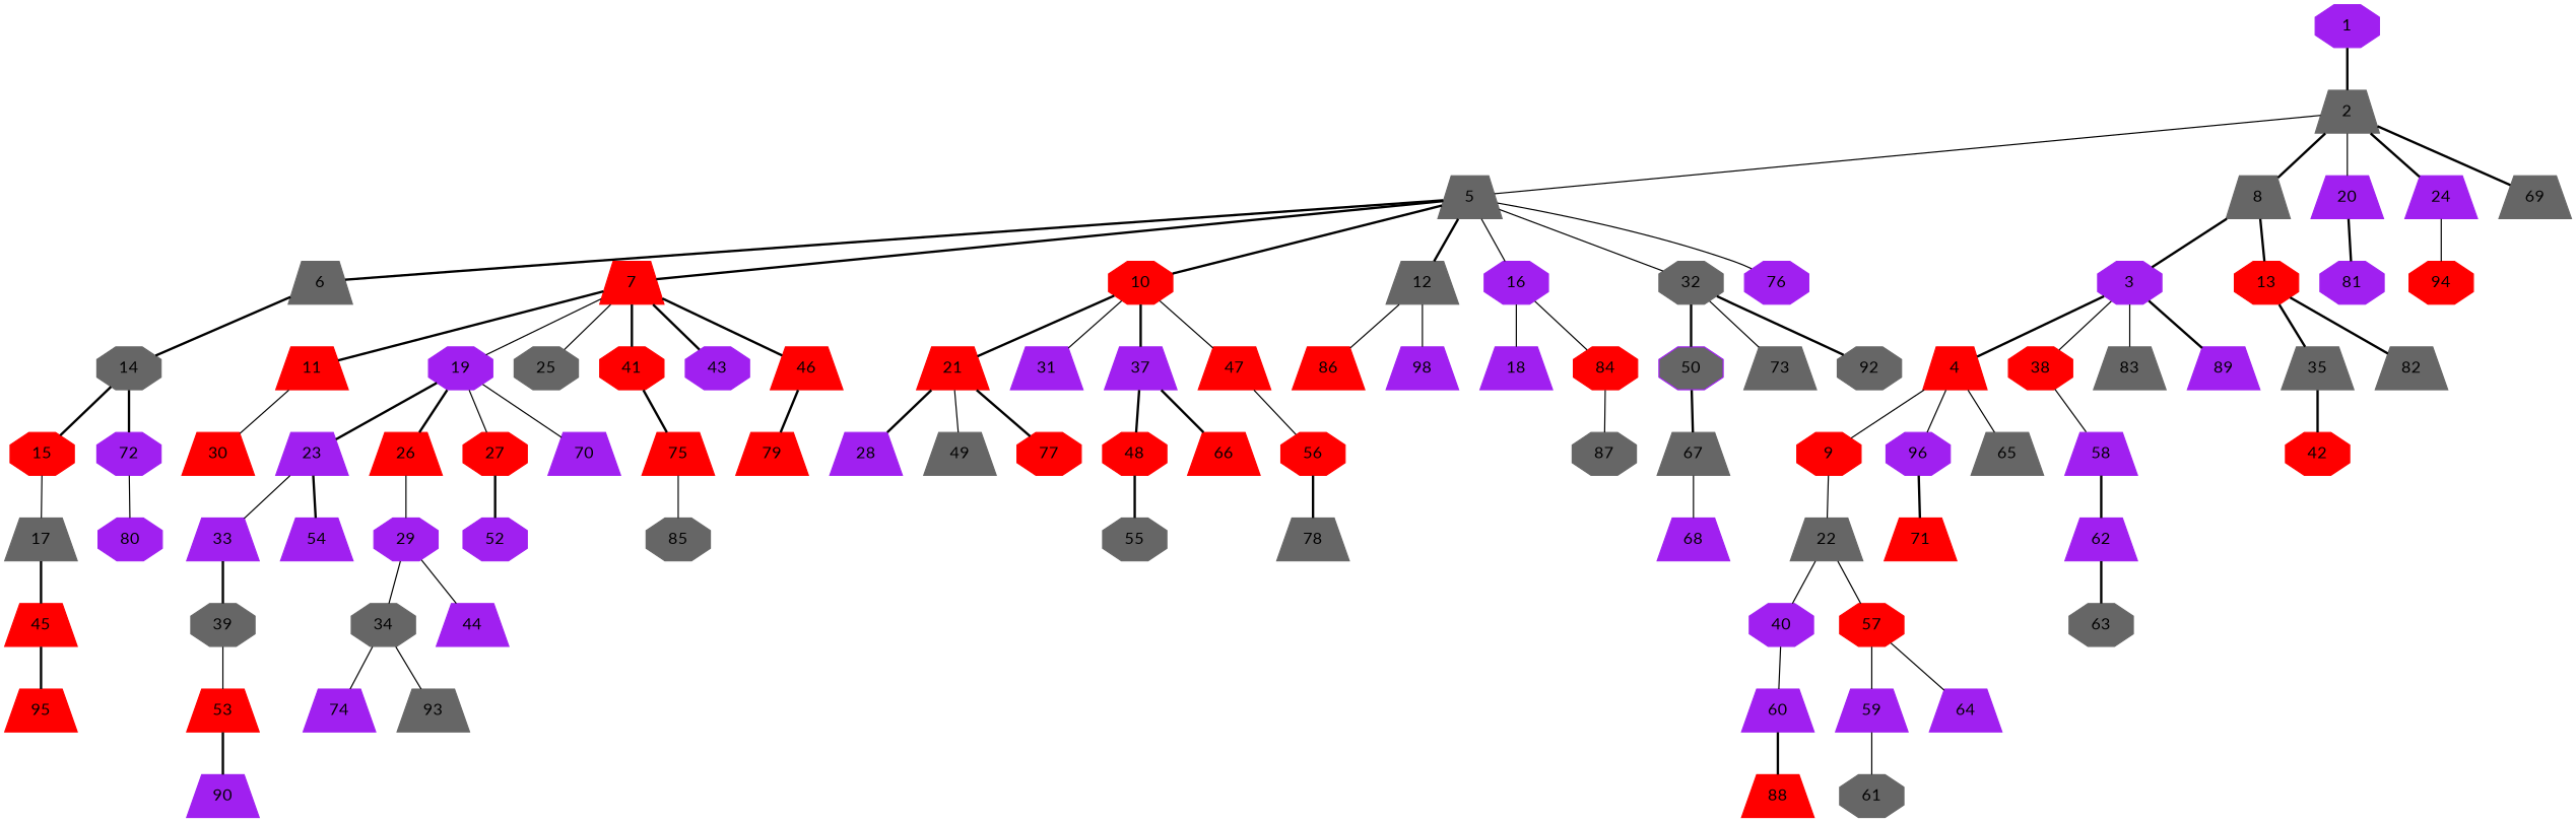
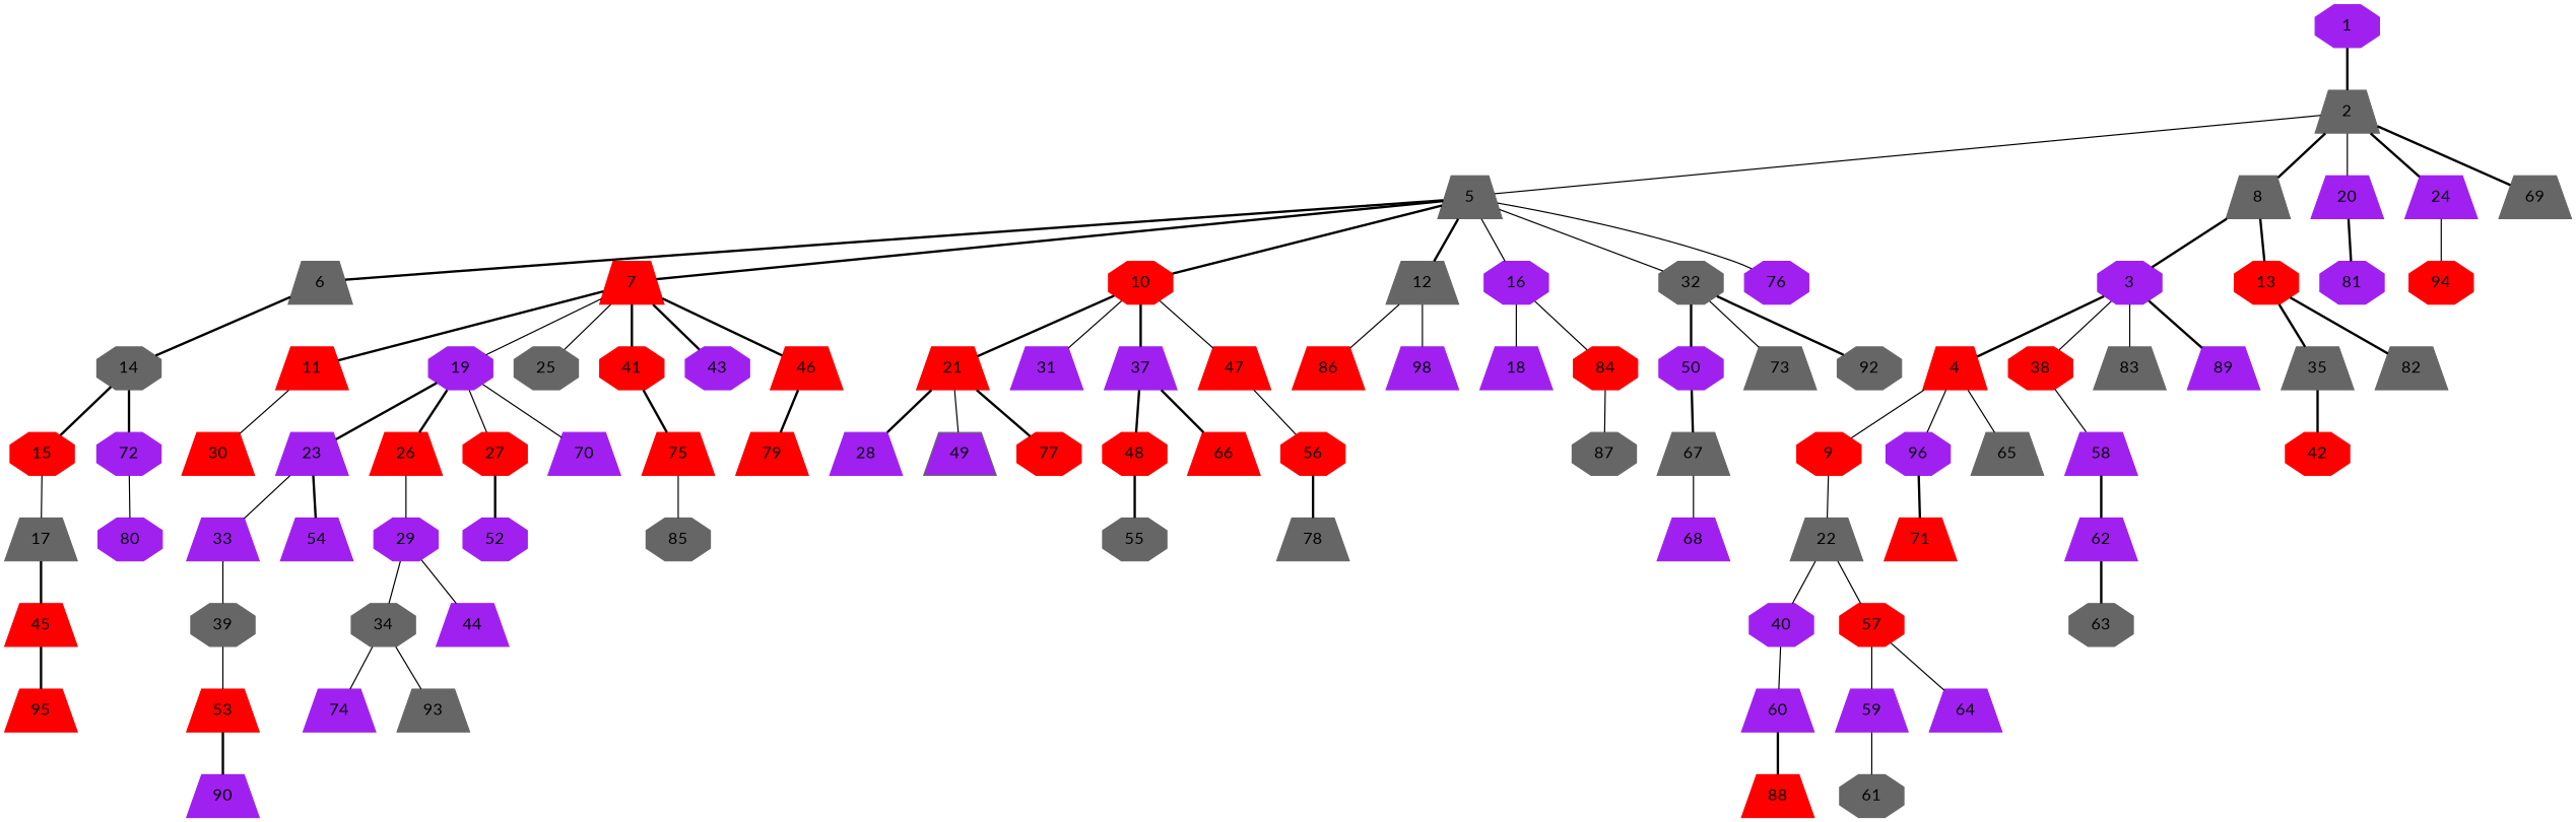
  graph {
    fontname=Lato
    node [color=purple fontname=Lato shape=trapezium style=filled]
    edge [fontname=Lato style=bold]
    1 [shape=octagon]
    2 [color=gray40]
    5 [color=gray40]
    8 [color=gray40]
    20
    24
    69 [color=gray40]
    3 [shape=octagon]
    4 [color=red]
    38 [color=red shape=octagon]
    83 [color=gray40]
    89
    6 [color=gray40]
    7 [color=red]
    10 [color=red shape=octagon]
    12 [color=gray40]
    16 [shape=octagon]
    32 [color=gray40 shape=octagon]
    76 [shape=octagon]
    13 [color=red shape=octagon]
    81 [shape=octagon]
    94 [color=red shape=octagon]
    9 [color=red shape=octagon]
    n24 [label=96 shape=octagon]
    65 [color=gray40]
    58
    22 [color=gray40]
    71 [color=red]
    14 [color=gray40 shape=octagon]
    11 [color=red]
    19 [shape=octagon]
    25 [color=gray40 shape=octagon]
    41 [color=red shape=octagon]
    43 [shape=octagon]
    46 [color=red]
    21 [color=red]
    31
    37
    47 [color=red]
    86 [color=red]
    n41 [label=98]
    18
    84 [color=red shape=octagon]
-   50 [shape=octagon fillcolor=gray40]
+   50 [shape=octagon]
    73 [color=gray40]
    92 [color=gray40 shape=octagon]
    15 [color=red shape=octagon]
    72 [shape=octagon]
    30 [color=red]
    23
    26 [color=red]
    27 [color=red shape=octagon]
    70
    75 [color=red]
    79 [color=red]
    35 [color=gray40]
    82 [color=gray40]
    40 [shape=octagon]
    57 [color=red shape=octagon]
    28
-   49 [color=gray40]
+   49 [color=gray40 fillcolor=purple]
    77 [color=red shape=octagon]
    48 [color=red shape=octagon]
    66 [color=red]
    56 [color=red shape=octagon]
    42 [color=red shape=octagon]
    17 [color=gray40]
    80 [shape=octagon]
    45 [color=red]
    87 [color=gray40 shape=octagon]
    95 [color=red]
    33
    54
    29 [shape=octagon]
    52 [shape=octagon]
    60
    59
    64
    39 [color=gray40 shape=octagon]
    34 [color=gray40 shape=octagon]
    44
    74
    93 [color=gray40]
    67 [color=gray40]
    53 [color=red]
    55 [color=gray40 shape=octagon]
    62
    90
    88 [color=red]
    85 [color=gray40 shape=octagon]
    78 [color=gray40]
    68
    61 [color=gray40 shape=octagon]
    63 [color=gray40 shape=octagon]
    1 -- 2
    2 -- 5 [style=solid]
    2 -- 8
    2 -- 20 [style=solid]
    2 -- 24
    2 -- 69
    5 -- 6
    5 -- 7
    5 -- 10
    5 -- 12
    5 -- 16 [style=solid]
    5 -- 32 [style=solid]
    5 -- 76 [style=solid]
    8 -- 3
    8 -- 13
    20 -- 81
    24 -- 94 [style=solid]
    3 -- 4
    3 -- 38 [style=solid]
    3 -- 83 [style=solid]
    3 -- 89
    4 -- 9 [style=solid]
    4 -- n24 [style=solid]
    4 -- 65 [style=solid]
    38 -- 58 [style=solid]
    6 -- 14
    7 -- 11
    7 -- 19 [style=solid]
    7 -- 25 [style=solid]
    7 -- 41
    7 -- 43
    7 -- 46
    10 -- 21
    10 -- 31 [style=solid]
    10 -- 37
    10 -- 47 [style=solid]
    12 -- 86 [style=solid]
    12 -- n41 [style=solid]
    16 -- 18 [style=solid]
    16 -- 84 [style=solid]
    32 -- 50
    32 -- 73 [style=solid]
    32 -- 92
    13 -- 35
    13 -- 82
    9 -- 22 [style=solid]
    n24 -- 71
    58 -- 62
    22 -- 40 [style=solid]
    22 -- 57 [style=solid]
    14 -- 15
    14 -- 72
    11 -- 30 [style=solid]
    19 -- 23
    19 -- 26
    19 -- 27 [style=solid]
    19 -- 70 [style=solid]
    41 -- 75
    46 -- 79
    21 -- 28
    21 -- 49 [style=solid]
    21 -- 77
    37 -- 48
    37 -- 66
    47 -- 56 [style=solid]
    84 -- 87 [style=solid]
    50 -- 67
    15 -- 17 [style=solid]
    72 -- 80 [style=solid]
    23 -- 33 [style=solid]
    23 -- 54
    26 -- 29 [style=solid]
    27 -- 52
    75 -- 85 [style=solid]
    35 -- 42
    40 -- 60 [style=solid]
    57 -- 59 [style=solid]
    57 -- 64 [style=solid]
    48 -- 55
    56 -- 78
    17 -- 45
    45 -- 95
-   33 -- 39
+   33 -- 39 [style=solid]
    29 -- 34 [style=solid]
    29 -- 44 [style=solid]
    60 -- 88
    59 -- 61 [style=solid]
    39 -- 53 [style=solid]
    34 -- 74 [style=solid]
    34 -- 93 [style=solid]
    67 -- 68 [style=solid]
    53 -- 90
    62 -- 63
  }
